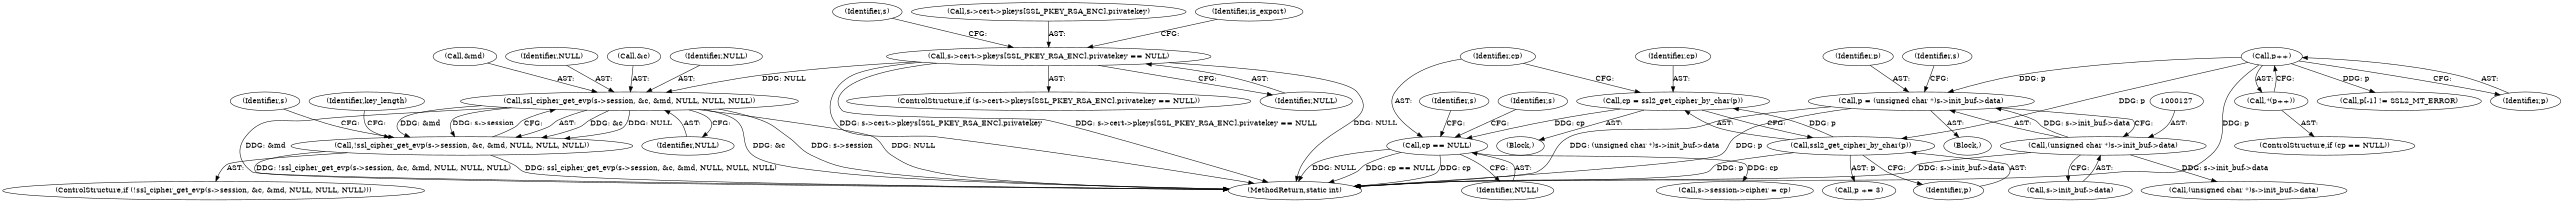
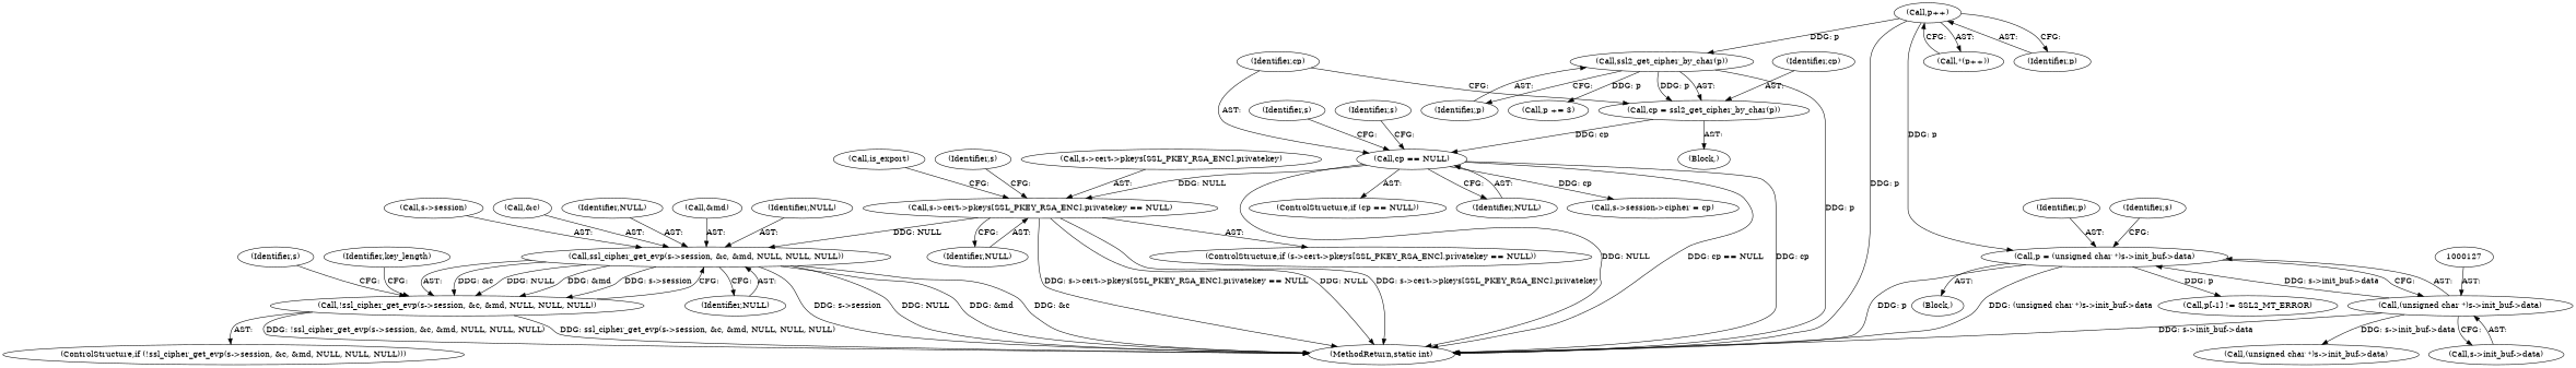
  digraph {
    fontname="DejaVu Serif"
    node [fontname="DejaVu Serif"]
    edge [fontname="DejaVu Serif"]
    n1 [label="(Call,ssl_cipher_get_evp(s->session, &c, &md, NULL, NULL, NULL))"]
    n2 [label="(Call,!ssl_cipher_get_evp(s->session, &c, &md, NULL, NULL, NULL))"]
    n3 [label="(Identifier,NULL)"]
    n4 [label="(MethodReturn,static int)"]
    n5 [label="(ControlStructure,if (!ssl_cipher_get_evp(s->session, &c, &md, NULL, NULL, NULL)))"]
    n6 [label="(Call,s->cert->pkeys[SSL_PKEY_RSA_ENC].privatekey == NULL)"]
    n7 [label="(ControlStructure,if (s->cert->pkeys[SSL_PKEY_RSA_ENC].privatekey == NULL))"]
    n8 [label="(Identifier,NULL)"]
    n9 [label="(Call,cp == NULL)"]
    n10 [label="(ControlStructure,if (cp == NULL))"]
    n11 [label="(Identifier,NULL)"]
    n12 [label="(Call,s->session->cipher = cp)"]
    n13 [label="(Call,cp = ssl2_get_cipher_by_char(p))"]
    n14 [label="(Call,ssl2_get_cipher_by_char(p))"]
    n15 [label="(Block,)"]
    n16 [label="(Identifier,p)"]
    n17 [label="(Call,p += 3)"]
    n18 [label="(Call,p++)"]
    n19 [label="(Call,*(p++))"]
    n20 [label="(Call,p[-1] != SSL2_MT_ERROR)"]
    n21 [label="(Identifier,p)"]
    n22 [label="(Call,p = (unsigned char *)s->init_buf->data)"]
    n23 [label="(Call,(unsigned char *)s->init_buf->data)"]
    n24 [label="(Block,)"]
    n25 [label="(Call,s->init_buf->data)"]
    n26 [label="(Call,(unsigned char *)s->init_buf->data)"]
    n27 [label="(Call,&md)"]
    n28 [label="(Identifier,NULL)"]
    n29 [label="(Identifier,s)"]
+   n30 [label="(Call,s->session)"]
    n31 [label="(Identifier,key_length)"]
    n32 [label="(Identifier,s)"]
    n33 [label="(Identifier,s)"]
    n34 [label="(Identifier,s)"]
    n35 [label="(Call,s->cert->pkeys[SSL_PKEY_RSA_ENC].privatekey)"]
-   n36 [label="(Identifier,is_export)"]
+   n36 [label="(Call,is_export)"]
    n37 [label="(Identifier,p)"]
    n38 [label="(Identifier,s)"]
    n39 [label="(Call,&c)"]
    n40 [label="(Identifier,cp)"]
    n41 [label="(Identifier,NULL)"]
    n42 [label="(Identifier,cp)"]
    1000127
    n1 -> n2 [label="AST: "]
    n1 -> n2 [label="DDG: &c"]
    n1 -> n2 [label="DDG: NULL"]
    n1 -> n2 [label="DDG: &md"]
    n1 -> n2 [label="DDG: s->session"]
    n1 -> n3 [label="CFG: "]
    n1 -> n4 [label="DDG: s->session"]
    n1 -> n4 [label="DDG: NULL"]
    n1 -> n4 [label="DDG: &md"]
    n1 -> n4 [label="DDG: &c"]
    n2 -> n1 [label="CFG: "]
    n2 -> n4 [label="DDG: ssl_cipher_get_evp(s->session, &c, &md, NULL, NULL, NULL)"]
    n2 -> n4 [label="DDG: !ssl_cipher_get_evp(s->session, &c, &md, NULL, NULL, NULL)"]
    n2 -> n5 [label="AST: "]
    n3 -> n1 [label="AST: "]
    n6 -> n1 [label="DDG: NULL"]
    n6 -> n4 [label="DDG: s->cert->pkeys[SSL_PKEY_RSA_ENC].privatekey == NULL"]
    n6 -> n4 [label="DDG: NULL"]
    n6 -> n4 [label="DDG: s->cert->pkeys[SSL_PKEY_RSA_ENC].privatekey"]
    n6 -> n7 [label="AST: "]
    n6 -> n8 [label="CFG: "]
    n8 -> n6 [label="AST: "]
    n9 -> n4 [label="DDG: cp"]
    n9 -> n4 [label="DDG: NULL"]
    n9 -> n4 [label="DDG: cp == NULL"]
-   n19 -> n10 [label="AST: "]
+   n9 -> n6 [label="DDG: NULL"]
+   n9 -> n10 [label="AST: "]
    n9 -> n11 [label="CFG: "]
    n9 -> n12 [label="DDG: cp"]
    n11 -> n9 [label="AST: "]
    n13 -> n9 [label="DDG: cp"]
-   n13 -> n14 [label="CFG: "]
    n13 -> n15 [label="AST: "]
    n14 -> n4 [label="DDG: p"]
    n14 -> n13 [label="AST: "]
    n14 -> n13 [label="DDG: p"]
    n14 -> n16 [label="CFG: "]
-   n14 -> n17 [label="AST: p"]
+   n14 -> n17 [label="DDG: p"]
    n16 -> n14 [label="AST: "]
    n18 -> n4 [label="DDG: p"]
    n18 -> n14 [label="DDG: p"]
    n18 -> n19 [label="AST: "]
-   n18 -> n20 [label="DDG: p"]
+   n22 -> n20 [label="DDG: p"]
    n18 -> n21 [label="CFG: "]
    n18 -> n22 [label="DDG: p"]
    n19 -> n18 [label="CFG: "]
    n21 -> n18 [label="AST: "]
    n22 -> n4 [label="DDG: (unsigned char *)s->init_buf->data"]
    n22 -> n4 [label="DDG: p"]
    n22 -> n23 [label="CFG: "]
    n22 -> n24 [label="AST: "]
    n23 -> n4 [label="DDG: s->init_buf->data"]
    n23 -> n22 [label="AST: "]
    n23 -> n22 [label="DDG: s->init_buf->data"]
    n23 -> n25 [label="CFG: "]
    n23 -> n26 [label="DDG: s->init_buf->data"]
    n25 -> n23 [label="AST: "]
    n27 -> n1 [label="AST: "]
    n28 -> n1 [label="AST: "]
    n29 -> n2 [label="CFG: "]
+   n30 -> n1 [label="AST: "]
    n31 -> n2 [label="CFG: "]
    n32 -> n9 [label="CFG: "]
    n33 -> n9 [label="CFG: "]
    n34 -> n6 [label="CFG: "]
    n35 -> n6 [label="AST: "]
    n36 -> n6 [label="CFG: "]
    n37 -> n22 [label="AST: "]
    n38 -> n22 [label="CFG: "]
    n39 -> n1 [label="AST: "]
    n40 -> n9 [label="AST: "]
    n40 -> n13 [label="CFG: "]
    n41 -> n1 [label="AST: "]
    n42 -> n13 [label="AST: "]
    1000127 -> n23 [label="AST: "]
  }
